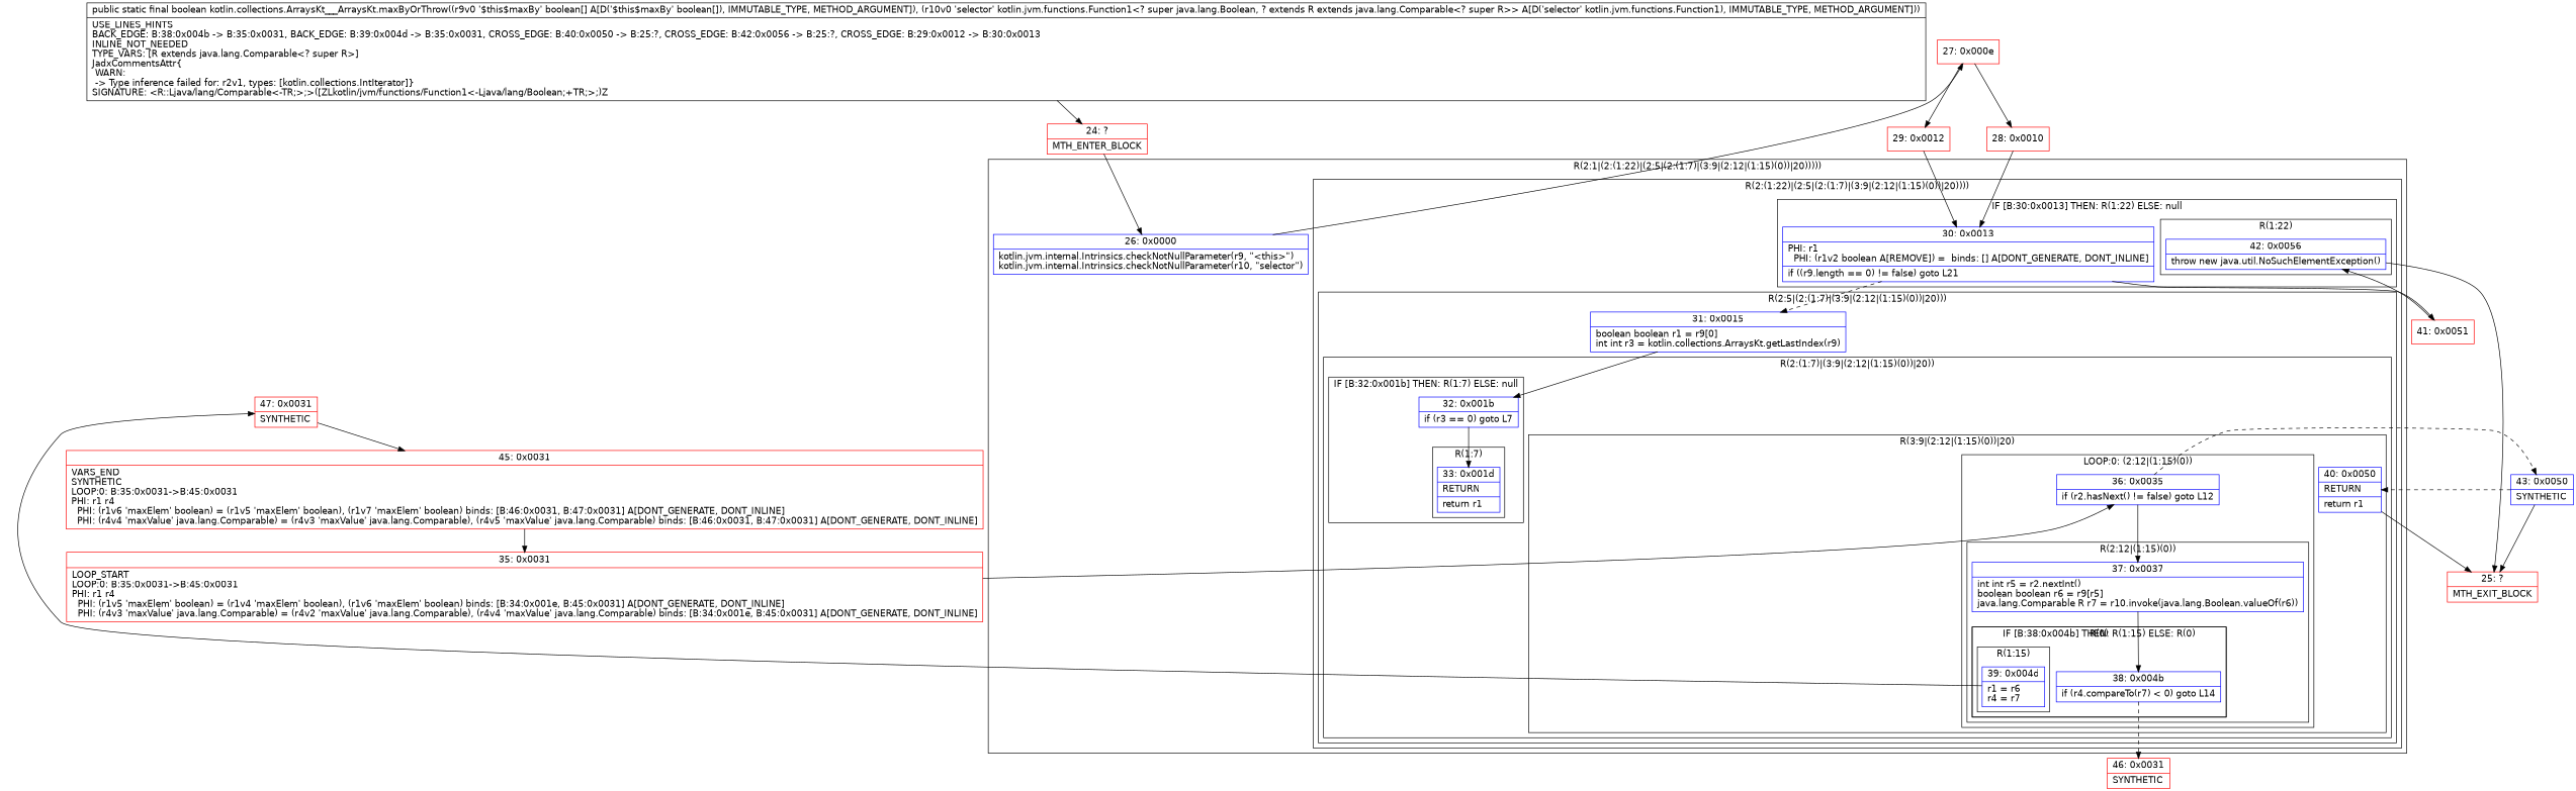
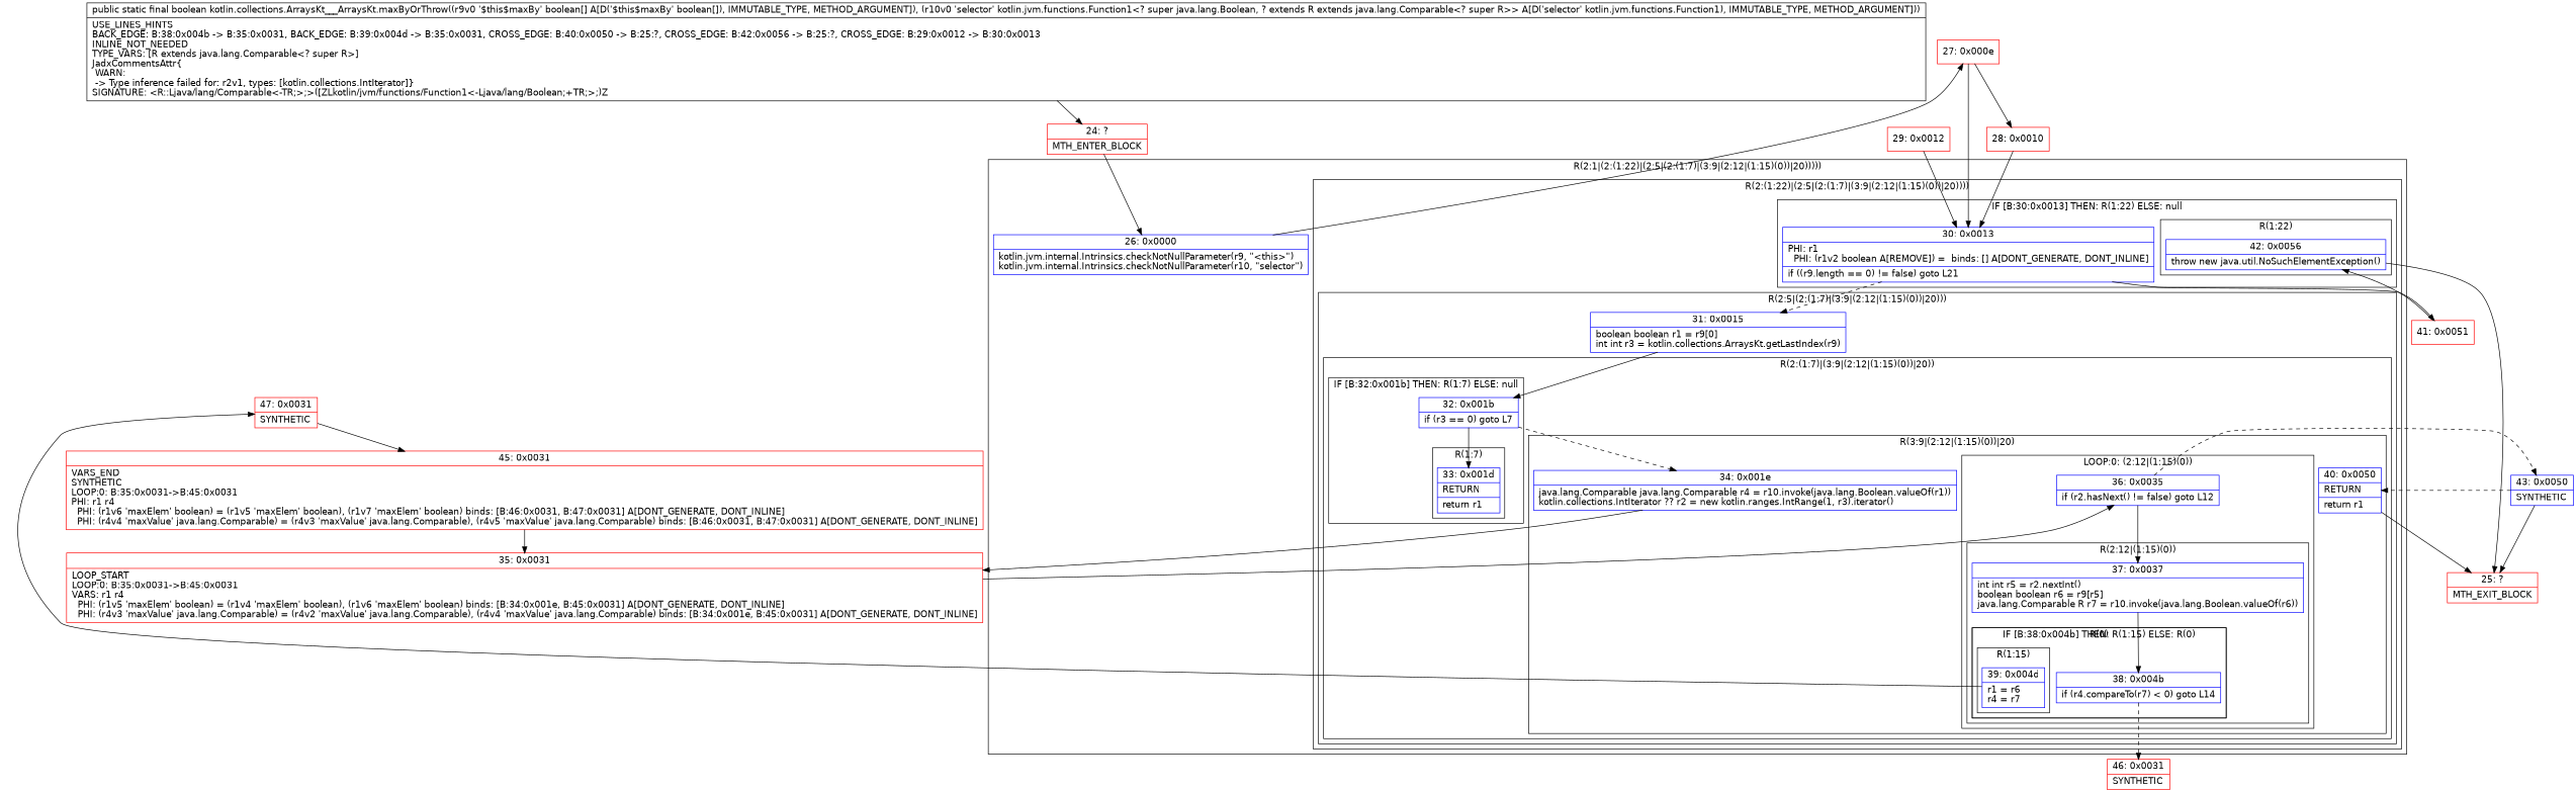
  digraph {
    fontname="DejaVu Sans"
    node [color=blue fontname="DejaVu Sans" shape=record]
    edge [fontname="DejaVu Sans"]
    n1 [label="{42\:\ 0x0056|throw new java.util.NoSuchElementException()\l}"]
    n2 [label="{30\:\ 0x0013|PHI: r1 \l  PHI: (r1v2 boolean A[REMOVE]) =  binds: [] A[DONT_GENERATE, DONT_INLINE]\l|if ((r9.length == 0) != false) goto L21\l}"]
    n3 [label="{33\:\ 0x001d|RETURN\l|return r1\l}"]
    n4 [label="{32\:\ 0x001b|if (r3 == 0) goto L7\l}"]
    n5 [label="{39\:\ 0x004d|r1 = r6\lr4 = r7\l}"]
    n6 [label="{38\:\ 0x004b|if (r4.compareTo(r7) \< 0) goto L14\l}"]
    n7 [label="{37\:\ 0x0037|int int r5 = r2.nextInt()\lboolean boolean r6 = r9[r5]\ljava.lang.Comparable R r7 = r10.invoke(java.lang.Boolean.valueOf(r6))\l}"]
    n8 [label="{36\:\ 0x0035|if (r2.hasNext() != false) goto L12\l}"]
+   n9 [label="{34\:\ 0x001e|java.lang.Comparable java.lang.Comparable r4 = r10.invoke(java.lang.Boolean.valueOf(r1))\lkotlin.collections.IntIterator ?? r2 = new kotlin.ranges.IntRange(1, r3).iterator()\l}"]
    n10 [label="{40\:\ 0x0050|RETURN\l|return r1\l}"]
    n11 [label="{31\:\ 0x0015|boolean boolean r1 = r9[0]\lint int r3 = kotlin.collections.ArraysKt.getLastIndex(r9)\l}"]
    n12 [label="{26\:\ 0x0000|kotlin.jvm.internal.Intrinsics.checkNotNullParameter(r9, \"\<this\>\")\lkotlin.jvm.internal.Intrinsics.checkNotNullParameter(r10, \"selector\")\l}"]
    n13 [color=red label="{25\:\ ?|MTH_EXIT_BLOCK\l}"]
    n14 [color=red label="{41\:\ 0x0051}"]
    n15 [color=red label="{47\:\ 0x0031|SYNTHETIC\l}"]
    n16 [color=red label="{46\:\ 0x0031|SYNTHETIC\l}"]
    n17 [label="{43\:\ 0x0050|SYNTHETIC\l}"]
-   n18 [color=red label="{35\:\ 0x0031|LOOP_START\lLOOP:0: B:35:0x0031\-\>B:45:0x0031\lPHI: r1 r4 \l  PHI: (r1v5 'maxElem' boolean) = (r1v4 'maxElem' boolean), (r1v6 'maxElem' boolean) binds: [B:34:0x001e, B:45:0x0031] A[DONT_GENERATE, DONT_INLINE]\l  PHI: (r4v3 'maxValue' java.lang.Comparable) = (r4v2 'maxValue' java.lang.Comparable), (r4v4 'maxValue' java.lang.Comparable) binds: [B:34:0x001e, B:45:0x0031] A[DONT_GENERATE, DONT_INLINE]\l}"]
+   n18 [color=red label="{35\:\ 0x0031|LOOP_START\lLOOP:0: B:35:0x0031\-\>B:45:0x0031\lVARS: r1 r4 \l  PHI: (r1v5 'maxElem' boolean) = (r1v4 'maxElem' boolean), (r1v6 'maxElem' boolean) binds: [B:34:0x001e, B:45:0x0031] A[DONT_GENERATE, DONT_INLINE]\l  PHI: (r4v3 'maxValue' java.lang.Comparable) = (r4v2 'maxValue' java.lang.Comparable), (r4v4 'maxValue' java.lang.Comparable) binds: [B:34:0x001e, B:45:0x0031] A[DONT_GENERATE, DONT_INLINE]\l}"]
    n19 [color=red label="{27\:\ 0x000e}"]
    n20 [color=red label="{28\:\ 0x0010}"]
    n21 [color=red label="{29\:\ 0x0012}"]
    n22 [color=red label="{45\:\ 0x0031|VARS_END\lSYNTHETIC\lLOOP:0: B:35:0x0031\-\>B:45:0x0031\lPHI: r1 r4 \l  PHI: (r1v6 'maxElem' boolean) = (r1v5 'maxElem' boolean), (r1v7 'maxElem' boolean) binds: [B:46:0x0031, B:47:0x0031] A[DONT_GENERATE, DONT_INLINE]\l  PHI: (r4v4 'maxValue' java.lang.Comparable) = (r4v3 'maxValue' java.lang.Comparable), (r4v5 'maxValue' java.lang.Comparable) binds: [B:46:0x0031, B:47:0x0031] A[DONT_GENERATE, DONT_INLINE]\l}"]
    n23 [color=red label="{24\:\ ?|MTH_ENTER_BLOCK\l}"]
    n24 [label="{public static final boolean kotlin.collections.ArraysKt___ArraysKt.maxByOrThrow((r9v0 '$this$maxBy' boolean[] A[D('$this$maxBy' boolean[]), IMMUTABLE_TYPE, METHOD_ARGUMENT]), (r10v0 'selector' kotlin.jvm.functions.Function1\<? super java.lang.Boolean, ? extends R extends java.lang.Comparable\<? super R\>\> A[D('selector' kotlin.jvm.functions.Function1), IMMUTABLE_TYPE, METHOD_ARGUMENT]))  | USE_LINES_HINTS\lBACK_EDGE: B:38:0x004b \-\> B:35:0x0031, BACK_EDGE: B:39:0x004d \-\> B:35:0x0031, CROSS_EDGE: B:40:0x0050 \-\> B:25:?, CROSS_EDGE: B:42:0x0056 \-\> B:25:?, CROSS_EDGE: B:29:0x0012 \-\> B:30:0x0013\lINLINE_NOT_NEEDED\lTYPE_VARS: [R extends java.lang.Comparable\<? super R\>]\lJadxCommentsAttr\{\l WARN: \l \-\> Type inference failed for: r2v1, types: [kotlin.collections.IntIterator]\}\lSIGNATURE: \<R::Ljava\/lang\/Comparable\<\-TR;\>;\>([ZLkotlin\/jvm\/functions\/Function1\<\-Ljava\/lang\/Boolean;+TR;\>;)Z\l}" color=""]
    subgraph cluster_1 {
      label="R(2:1|(2:(1:22)|(2:5|(2:(1:7)|(3:9|(2:12|(1:15)(0))|20)))))"
      n12
      subgraph cluster_2 {
        label="R(2:(1:22)|(2:5|(2:(1:7)|(3:9|(2:12|(1:15)(0))|20))))"
        subgraph cluster_3 {
          label="IF [B:30:0x0013] THEN: R(1:22) ELSE: null"
          n2
          subgraph cluster_4 {
            label="R(1:22)"
            n1
          }
        }
        subgraph cluster_5 {
          label="R(2:5|(2:(1:7)|(3:9|(2:12|(1:15)(0))|20)))"
          n11
          subgraph cluster_6 {
            label="R(2:(1:7)|(3:9|(2:12|(1:15)(0))|20))"
            subgraph cluster_7 {
              label="IF [B:32:0x001b] THEN: R(1:7) ELSE: null"
              n4
              subgraph cluster_8 {
                label="R(1:7)"
                n3
              }
            }
            subgraph cluster_9 {
              label="R(3:9|(2:12|(1:15)(0))|20)"
+             n9
              n10
              subgraph cluster_10 {
                label="LOOP:0: (2:12|(1:15)(0))"
                n8
                subgraph cluster_11 {
                  label="R(2:12|(1:15)(0))"
                  n7
                  subgraph cluster_12 {
                    label="IF [B:38:0x004b] THEN: R(1:15) ELSE: R(0)"
                    n6
                    subgraph cluster_13 {
                      label="R(1:15)"
                      n5
                    }
                    subgraph cluster_14 {
                      label="R(0)"
                    }
                  }
                }
              }
            }
          }
        }
      }
    }
    n1 -> n13
    n2 -> n11 [style=dashed]
    n2 -> n14
    n4 -> n3
+   n4 -> n9 [style=dashed]
    n5 -> n15
    n6 -> n16 [style=dashed]
    n7 -> n6
    n8 -> n7
    n8 -> n17 [style=dashed]
+   n9 -> n18
    n10 -> n13
    n11 -> n4
    n12 -> n19
    n14 -> n1
    n15 -> n22
    n17 -> n10 [style=dashed]
    n17 -> n13
    n18 -> n8
    n19 -> n20
-   n19 -> n21
+   n19 -> n2
    n20 -> n2
    n21 -> n2
    n22 -> n18
    n23 -> n12
    n24 -> n23
  }
